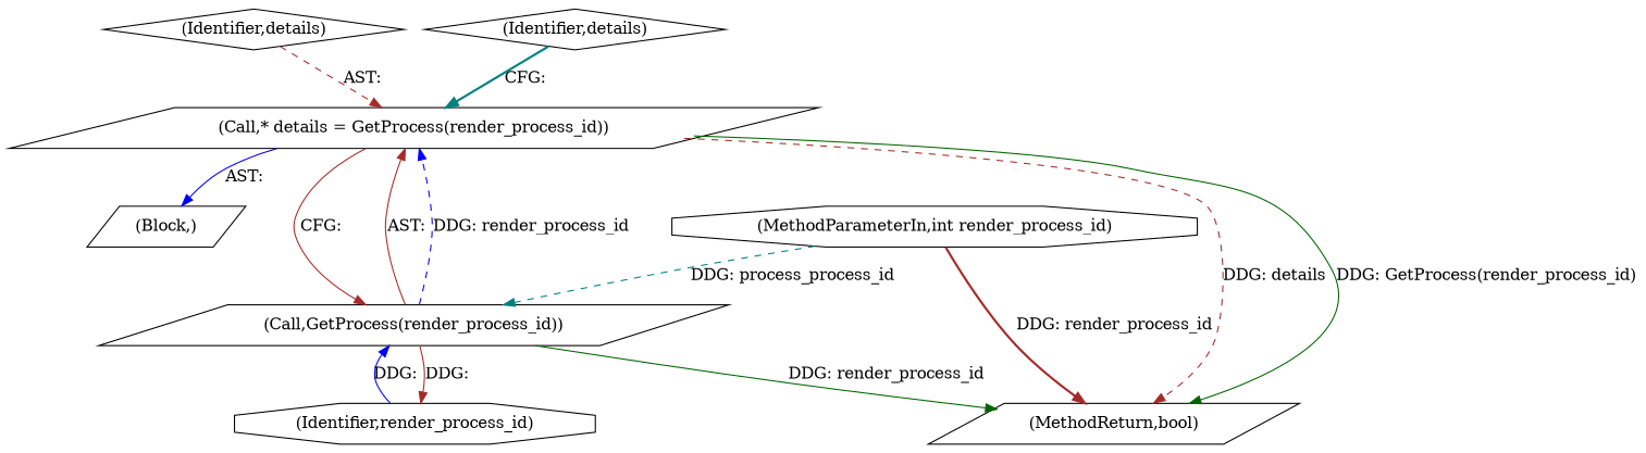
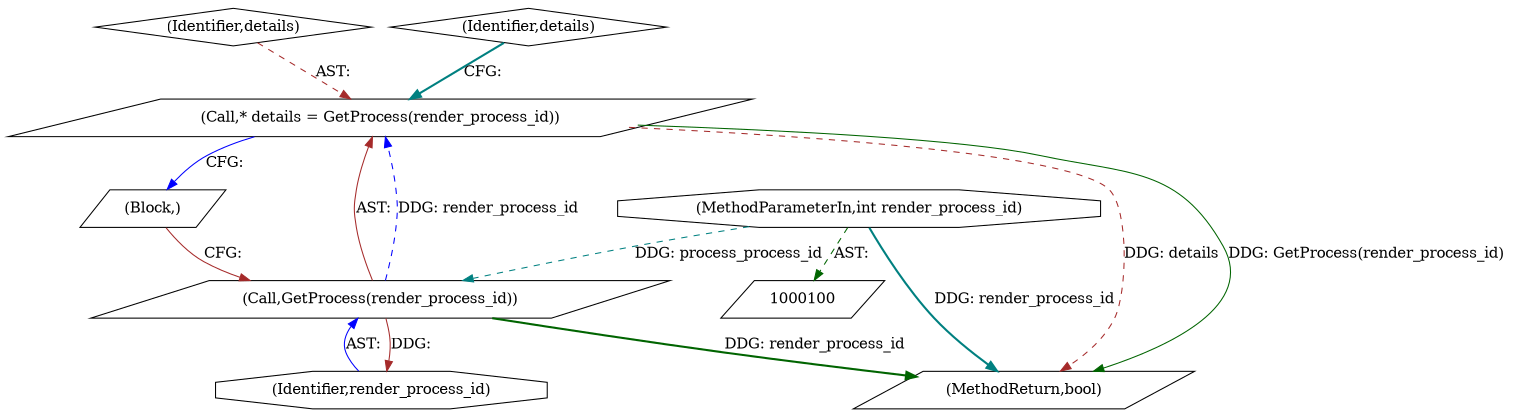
  digraph {
    node [shape=parallelogram]
    edge [color=brown style=solid]
    n1 [label="(Call,* details = GetProcess(render_process_id))"]
    n2 [label="(Call,GetProcess(render_process_id))"]
    n3 [label="(Block,)"]
    n4 [label="(MethodReturn,bool)"]
    n5 [label="(Identifier,render_process_id)" shape=octagon]
    n6 [label="(MethodParameterIn,int render_process_id)" shape=octagon]
+   1000100
    n8 [label="(Identifier,details)" shape=diamond]
    n9 [label="(Identifier,details)" shape=diamond]
-   n1 -> n2 [label="CFG: "]
-   n1 -> n3 [color=blue label="AST: "]
+   n3 -> n2 [label="CFG: "]
+   n1 -> n3 [color=blue label="CFG: "]
    n1 -> n4 [label="DDG: details" style=dashed]
    n1 -> n4 [color=darkgreen label="DDG: GetProcess(render_process_id)"]
    n2 -> n1 [label="AST: "]
    n2 -> n1 [color=blue label="DDG: render_process_id" style=dashed]
-   n2 -> n4 [color=darkgreen label="DDG: render_process_id"]
+   n2 -> n4 [color=darkgreen label="DDG: render_process_id" style=bold]
    n2 -> n5 [label="DDG: "]
-   n5 -> n2 [color=blue label="DDG: "]
+   n5 -> n2 [color=blue label="AST: "]
    n6 -> n2 [color=teal label="DDG: process_process_id" style=dashed]
-   n6 -> n4 [label="DDG: render_process_id" style=bold]
+   n6 -> n4 [color=teal label="DDG: render_process_id" style=bold]
+   n6 -> 1000100 [color=darkgreen label="AST: " style=dashed]
    n8 -> n1 [label="AST: " style=dashed]
    n9 -> n1 [color=teal label="CFG: " style=bold]
  }
